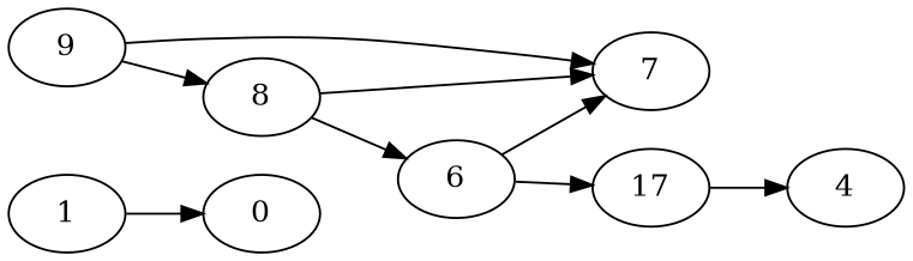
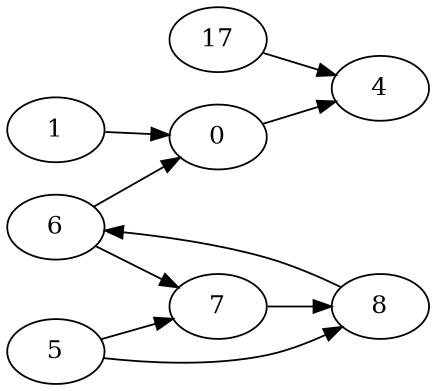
  digraph {
    rankdir=LR
    n1 [label=0]
    1
    4
    6
    7
    n6 [label=17]
    8
-   9
+   9 [label=5]
+   n1 -> 4
    1 -> n1
-   6 -> n6
+   6 -> n1
    6 -> 7
-   8 -> 7
+   7 -> 8
    n6 -> 4
    8 -> 6
    9 -> 7
    9 -> 8
  }
